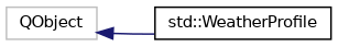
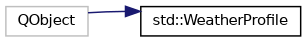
  digraph {
    rankdir=LR
    node [fillcolor=white fontname=Helvetica fontsize=10 shape=record style=filled]
    n1 [color=grey75 height=0.2 label=QObject width=0.4]
    n2 [color=black height=0.2 label="std::WeatherProfile" width=0.4]
-   n1 -> n2 [color=midnightblue dir=back fontname=Helvetica fontsize=10 labelfontname=Helvetica labelfontsize=10 style=solid]
+   n2 -> n1 [color=midnightblue dir=back fontname=Helvetica fontsize=10 labelfontname=Helvetica labelfontsize=10 style=solid]
  }
